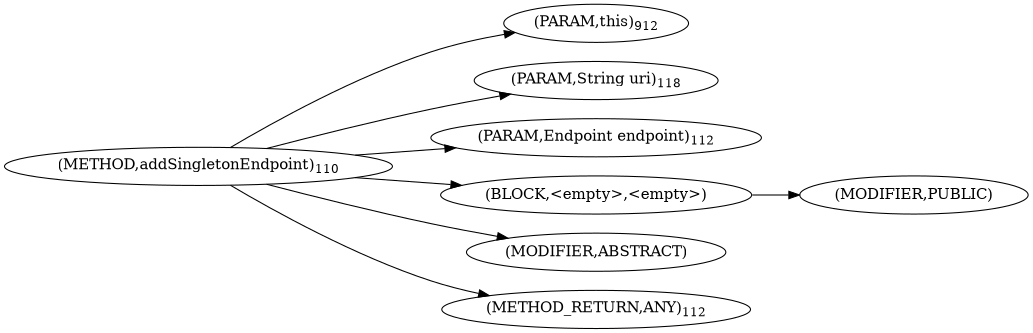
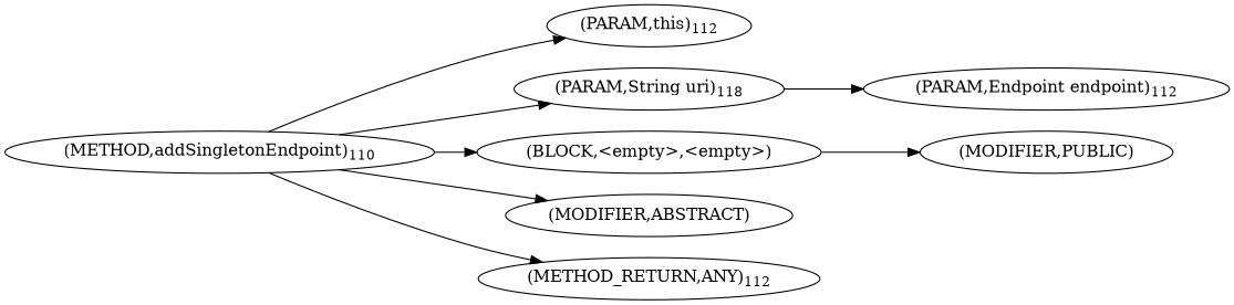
  digraph {
    rankdir=LR
    n1 [label=<(METHOD,addSingletonEndpoint)<SUB>110</SUB>>]
-   n2 [label=<(PARAM,this)<SUB>912</SUB>>]
+   n2 [label=<(PARAM,this)<SUB>112</SUB>>]
    n3 [label=<(PARAM,String uri)<SUB>118</SUB>>]
    n4 [label=<(PARAM,Endpoint endpoint)<SUB>112</SUB>>]
    n5 [label=<(BLOCK,&lt;empty&gt;,&lt;empty&gt;)>]
    n6 [label=<(MODIFIER,ABSTRACT)>]
    n7 [label=<(METHOD_RETURN,ANY)<SUB>112</SUB>>]
    n8 [label=<(MODIFIER,PUBLIC)>]
    n1 -> n2
    n1 -> n3
-   n1 -> n4
+   n3 -> n4
    n1 -> n5
    n1 -> n6
    n1 -> n7
    n5 -> n8
  }
